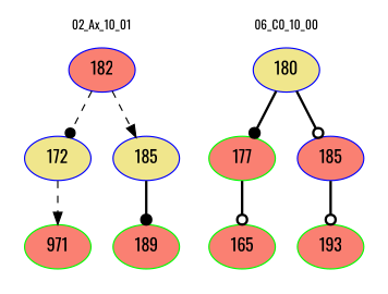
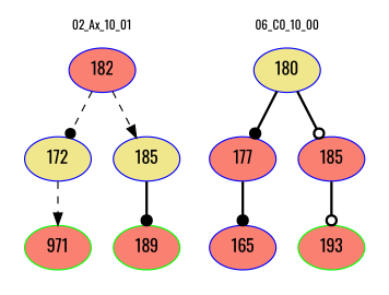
  digraph {
    fontname=Oswald
    node [color=blue fillcolor=salmon fontname=Oswald style=filled]
    edge [arrowhead=dot color=black fontname=Oswald style=bold]
    n1 [label=182]
    n2 [fillcolor=khaki label=172]
    n3 [fillcolor=khaki label=185]
    n4 [color=green label=971]
    n5 [color=green label=189]
    n6 [fillcolor=khaki label=180]
-   n7 [color=green label=177]
+   n7 [label=177]
    n8 [label=185]
-   n9 [color=green label=165]
+   n9 [label=165]
    n10 [color=green label=193]
    subgraph cluster_1 {
      color=white
      fontsize=10
      label="02_Ax_10_01"
      n1
      n2
      n3
      n4
      n5
    }
    subgraph cluster_2 {
      color=white
      fontsize=10
      label="06_C0_10_00"
      n6
      n7
      n8
      n9
      n10
    }
    n1 -> n2 [style=dashed]
    n1 -> n3 [arrowhead=normal style=dashed]
    n2 -> n4 [arrowhead=normal style=dashed]
    n3 -> n5
    n6 -> n7
    n6 -> n8 [arrowhead=odot]
-   n7 -> n9 [arrowhead=odot]
+   n7 -> n9
    n8 -> n10 [arrowhead=odot]
  }
